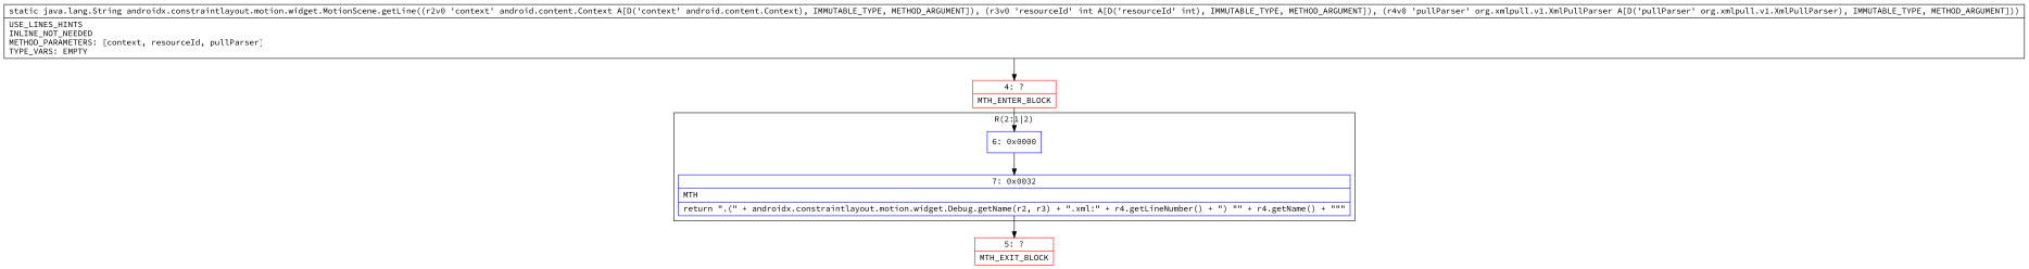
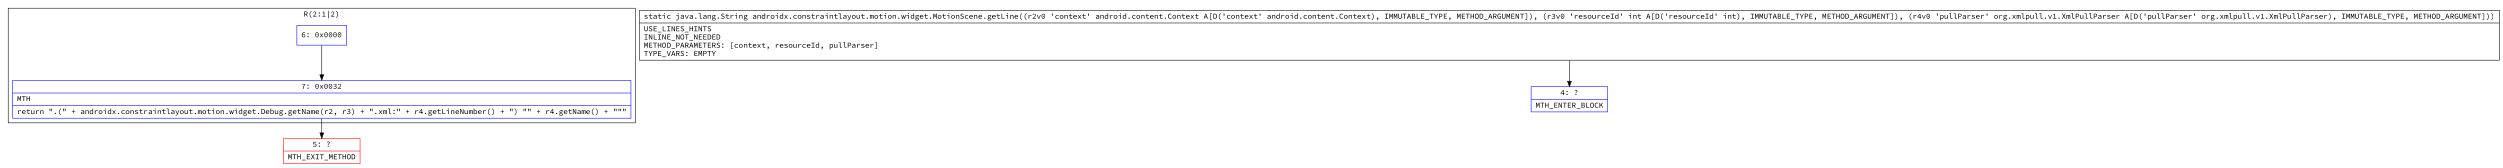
  digraph {
    fontname="Source Code Pro"
    node [color=blue fontname="Source Code Pro" shape=record]
    edge [fontname="Source Code Pro"]
    n1 [label="{6\:\ 0x0000}"]
    n2 [label="{7\:\ 0x0032|MTH\l|return \".(\" + androidx.constraintlayout.motion.widget.Debug.getName(r2, r3) + \".xml:\" + r4.getLineNumber() + \") \"\" + r4.getName() + \"\"\"\l}"]
-   n3 [color=red label="{5\:\ ?|MTH_EXIT_BLOCK\l}"]
-   n4 [color=red label="{4\:\ ?|MTH_ENTER_BLOCK\l}"]
+   n3 [color=red label="{5\:\ ?|MTH_EXIT_METHOD\l}"]
+   n4 [label="{4\:\ ?|MTH_ENTER_BLOCK\l}"]
    n5 [label="{static java.lang.String androidx.constraintlayout.motion.widget.MotionScene.getLine((r2v0 'context' android.content.Context A[D('context' android.content.Context), IMMUTABLE_TYPE, METHOD_ARGUMENT]), (r3v0 'resourceId' int A[D('resourceId' int), IMMUTABLE_TYPE, METHOD_ARGUMENT]), (r4v0 'pullParser' org.xmlpull.v1.XmlPullParser A[D('pullParser' org.xmlpull.v1.XmlPullParser), IMMUTABLE_TYPE, METHOD_ARGUMENT]))  | USE_LINES_HINTS\lINLINE_NOT_NEEDED\lMETHOD_PARAMETERS: [context, resourceId, pullParser]\lTYPE_VARS: EMPTY\l}" color=""]
    subgraph cluster_1 {
      label="R(2:1|2)"
      n1
      n2
    }
    n1 -> n2
    n2 -> n3
-   n4 -> n1
    n5 -> n4
  }
